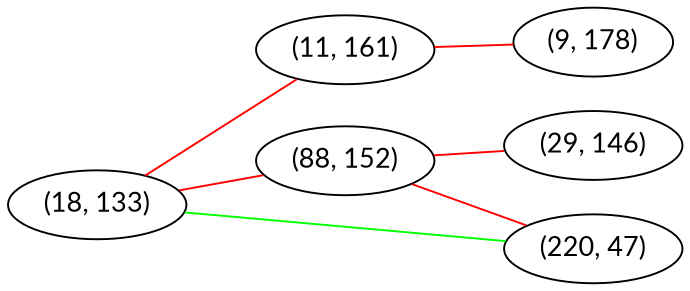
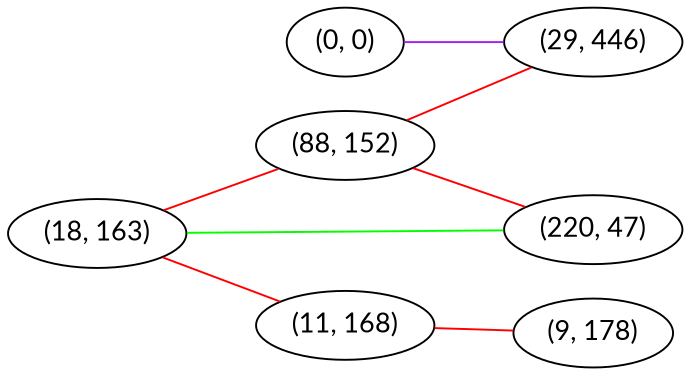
  graph {
    fontname=Lato
    rankdir=LR
    node [fontname=Lato]
    edge [color=red fontname=Lato weight=1]
-   "(29, 146)"
-   "(18, 163)" [label="(18, 133)"]
-   "(11, 168)" [label="(11, 161)"]
+   "(0, 0)"
+   "(29, 146)" [label="(29, 446)"]
+   "(18, 163)"
+   "(11, 168)"
    n5 [label="(88, 152)"]
    n6 [label="(220, 47)"]
    n7 [label="(9, 178)"]
+   "(0, 0)" -- "(29, 146)" [color=purple weight=4]
    "(18, 163)" -- "(11, 168)"
    "(18, 163)" -- n5
    "(18, 163)" -- n6 [color=green weight=2]
    "(11, 168)" -- n7
    n5 -- "(29, 146)"
    n5 -- n6
  }
